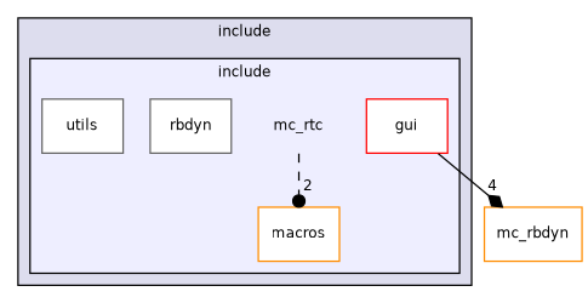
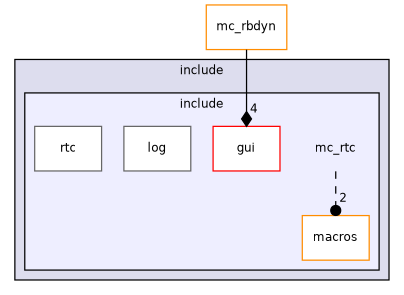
  digraph {
    compound=true
    node [fontname=Helvetica fontsize=10 shape=box color=darkorange fillcolor=white style=filled]
    edge [labeldistance=1.5 labelfontname=Helvetica labelfontsize=10]
    n1 [label=mc_rtc shape=plaintext fillcolor="" style=""]
    n2 [color=red label=gui]
-   n3 [color=gray40 label=rbdyn]
+   n3 [color=gray40 label=log]
    n4 [label=macros]
-   n5 [color=gray40 label=utils]
+   n5 [color=gray40 label=rtc]
    n6 [label=mc_rbdyn]
    subgraph cluster_1 {
      bgcolor="#ddddee"
      fontname=Helvetica
      fontsize=10
      label=include
      pencolor=black
      subgraph cluster_2 {
        bgcolor="#eeeeff"
        fontname=Helvetica
        fontsize=10
        pencolor=black
        n1
        n2
        n3
        n4
        n5
      }
    }
    n1 -> n4 [headlabel=2 style=dashed arrowhead=dot]
-   n2 -> n6 [headlabel=4 style=solid arrowhead=diamond]
+   n6 -> n2 [headlabel=4 style=solid arrowhead=diamond]
  }
